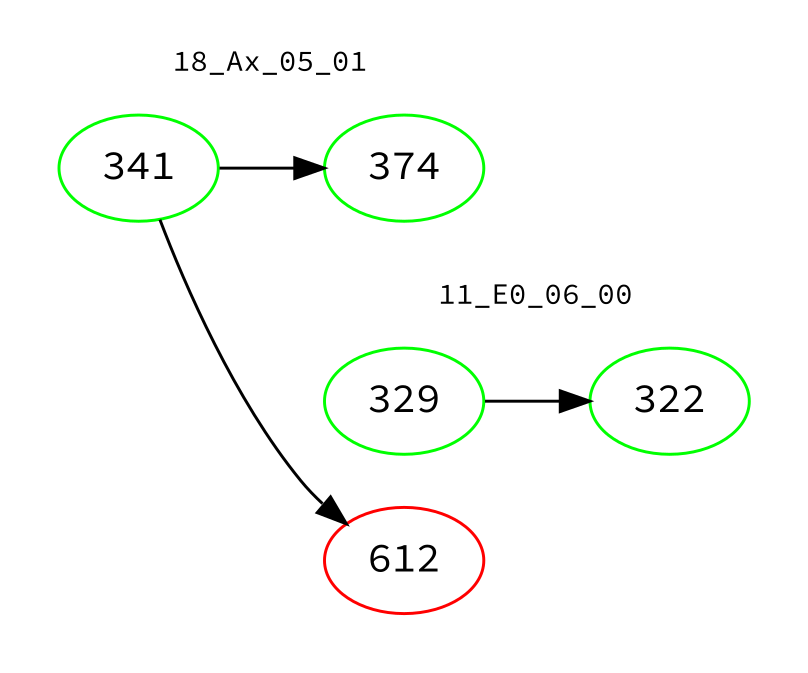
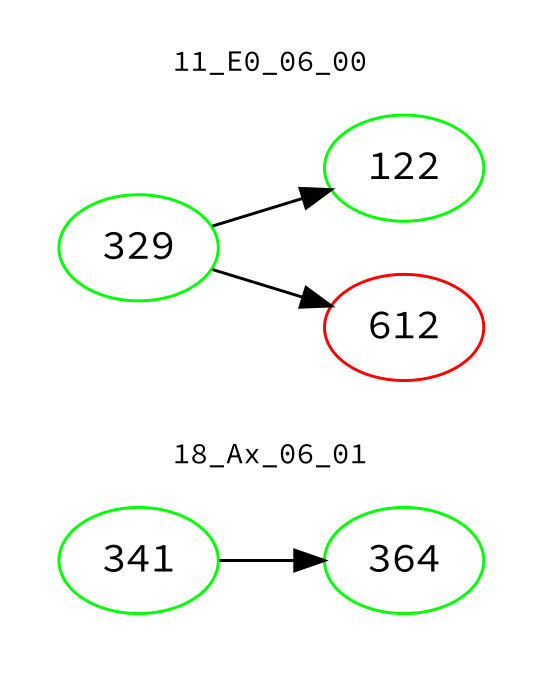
  digraph {
    fontname="Source Code Pro"
    rankdir=LR
    node [color=green fontname="Source Code Pro"]
    edge [color=black fontname="Source Code Pro"]
    n1 [label=341]
-   n2 [label=374]
+   n2 [label=364]
    n3 [label=329]
    n4 [color=red label=612]
-   n5 [label=322]
+   n5 [label=122]
    subgraph cluster_1 {
      color=white
      fontsize=10
-     label="18_Ax_05_01"
+     label="18_Ax_06_01"
      n1
      n2
    }
    subgraph cluster_2 {
      color=white
      fontsize=10
      label="11_E0_06_00"
      n3
      n4
      n5
    }
    n1 -> n2
-   n1 -> n4
+   n3 -> n4
    n3 -> n5
  }
